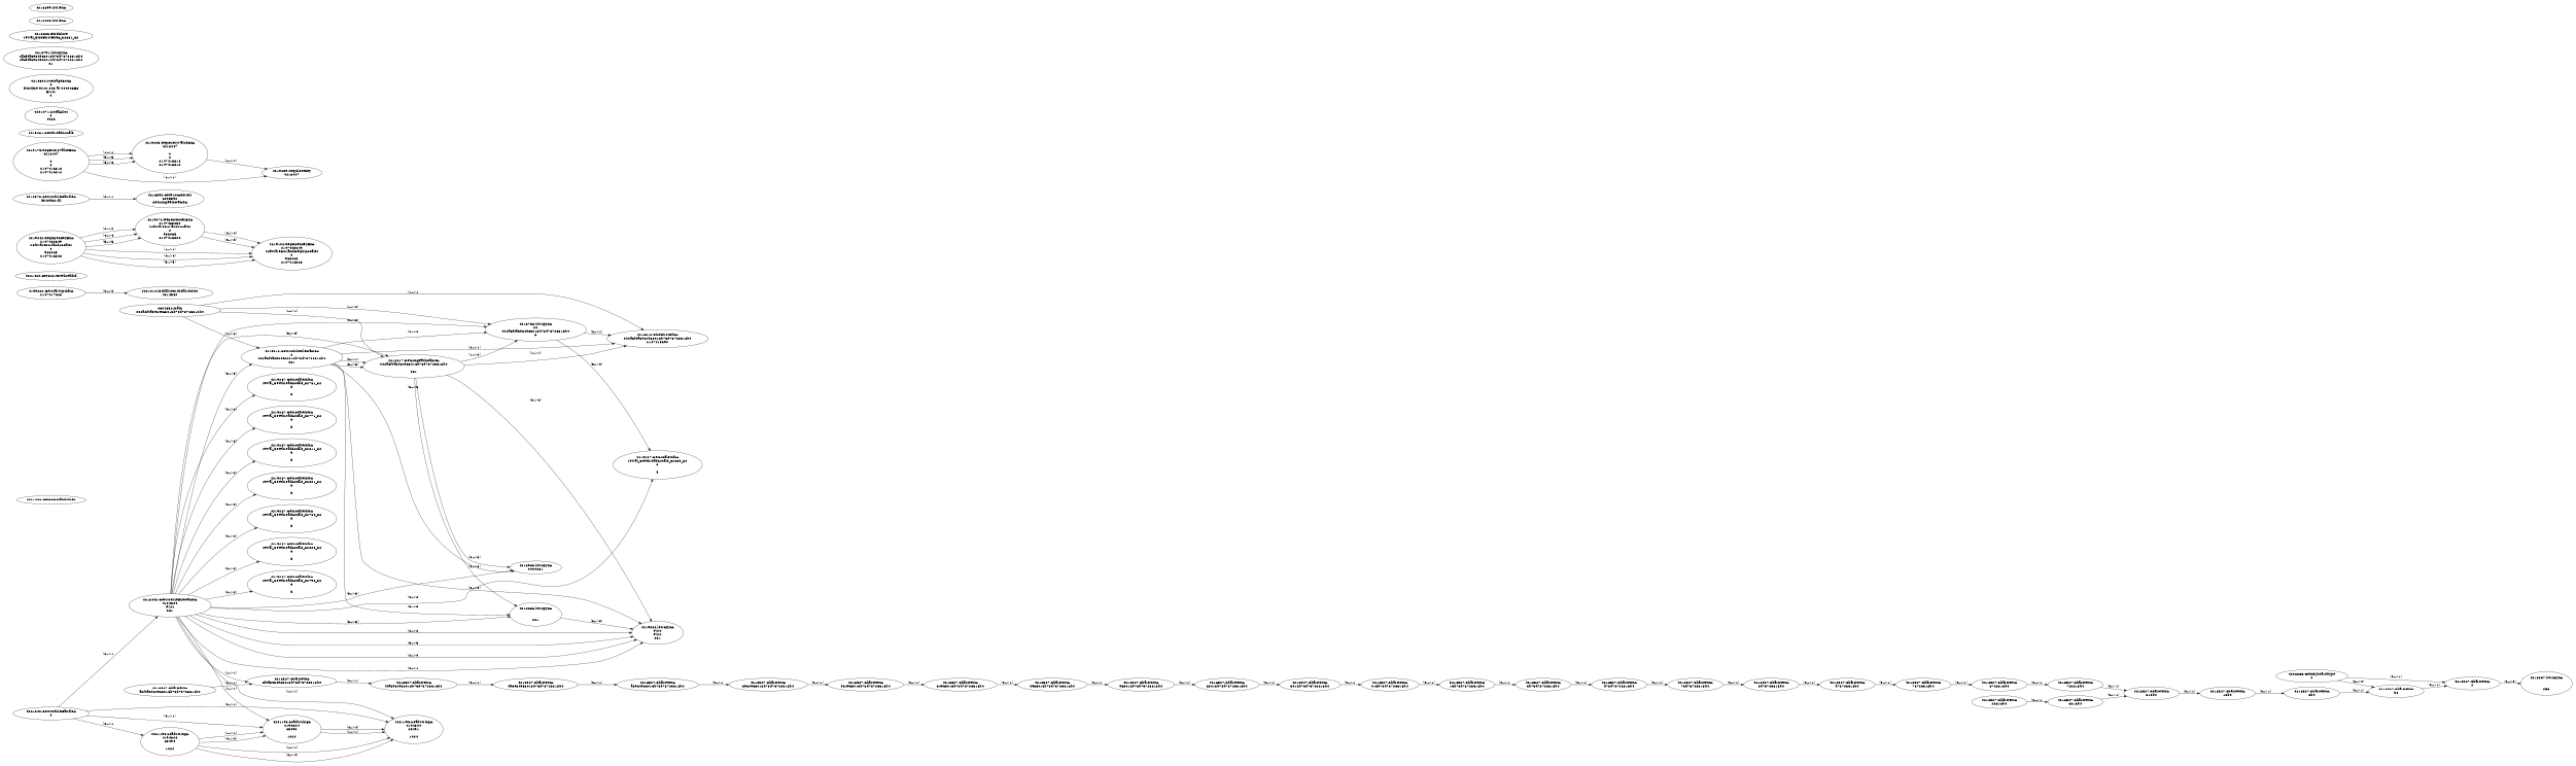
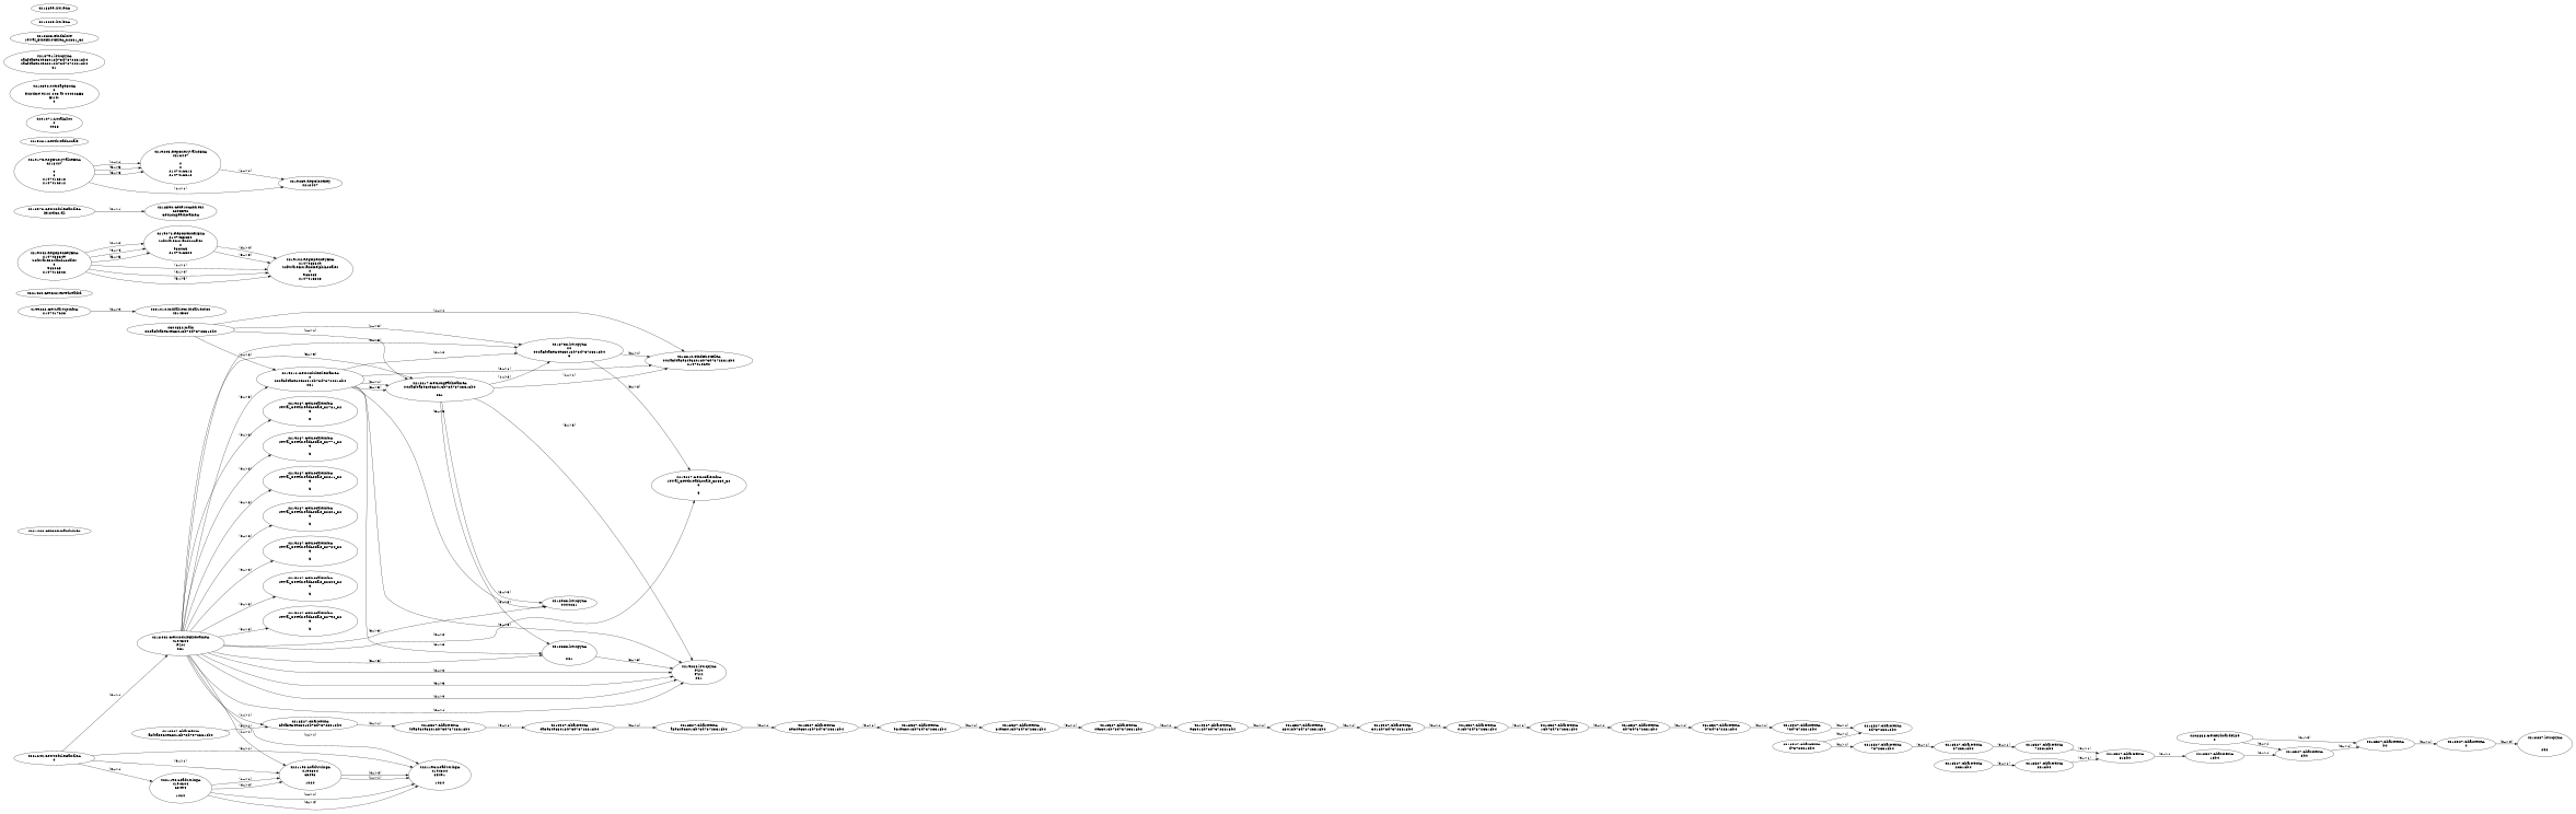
  digraph {
    rankdir=LR
    n1 [label="4304852.main\n002a6f4a3e64e63013b73d73723318b4"]
    n2 [label="4219012.GetModuleFileNameA\n0\n002a6f4a3e64e63013b73d73723318b4\n261"]
    n3 [label="4218617.GetLongPathNameA\n002a6f4a3e64e63013b73d73723318b4\n\n261"]
    n4 [label="4218738.lstrcpynA\n00\n002a6f4a3e64e63013b73d73723318b4\n3"]
    n5 [label="4218810.FindFirstFileA\n002a6f4a3e64e63013b73d73723318b4\n2147415690"]
    n6 [label="4218638.lstrcpynA\n\n\n261"]
    n7 [label="4219268.lstrcpynA\nPZM\nPZM\n261"]
    n8 [label="4218933.lstrcpynA\n0000261"]
    n9 [label="4219287.GetLocaleInfoA\nretval_GetThreadLocale_32839_32\n3\n\n5"]
    n10 [label="4221640.GetModuleHandleA\n0"]
    n11 [label="4218442.GetModuleFileNameA\n4194304\nPZM\n261"]
    n12 [label="4221193.LoadStringA\n4194304\n65494\n\n1024"]
    n13 [label="4221193.LoadStringA\n4194304\n65493\n\n1024"]
    n14 [label="4221193.LoadStringA\n4194304\n65491\n\n1024"]
    n15 [label="4219287.GetLocaleInfoA\nretval_GetThreadLocale_32781_32\n3\n\n5"]
    n16 [label="4219287.GetLocaleInfoA\nretval_GetThreadLocale_32771_32\n3\n\n5"]
    n17 [label="4219287.GetLocaleInfoA\nretval_GetThreadLocale_32811_32\n3\n\n5"]
    n18 [label="4219287.GetLocaleInfoA\nretval_GetThreadLocale_32801_32\n3\n\n5"]
    n19 [label="4219287.GetLocaleInfoA\nretval_GetThreadLocale_32784_32\n3\n\n5"]
    n20 [label="4219287.GetLocaleInfoA\nretval_GetThreadLocale_32800_32\n3\n\n5"]
    n21 [label="4219287.GetLocaleInfoA\nretval_GetThreadLocale_32792_32\n3\n\n5"]
    n22 [label="4218527.CharNextA\n6f4a3e64e63013b73d73723318b4"]
    n23 [label="4208833.GetKeyboardType\n0"]
    n24 [label="4218527.CharNextA\nb4"]
    n25 [label="4218527.CharNextA\n4"]
    n26 [label="4218887.lstrcpynA\n\n\n258"]
    n27 [label="4221400.GetCommandLineA\n"]
    n28 [label="4199222.GetStartupInfoA\n2147417628"]
    n29 [label="4201010.InitializeCriticalSection\n4314560"]
    n30 [label="4221420.GetCurrentThreadId\n"]
    n31 [label="4219042.RegOpenKeyExA\n2147483649\nSoftware\Borland\Locales\n0\n983065\n2147416328"]
    n32 [label="4219072.RegOpenKeyExA\n2147483650\nSoftware\Borland\Locales\n0\n983065\n2147416328"]
    n33 [label="4219102.RegOpenKeyExA\n2147483649\nSoftware\Borland\Delphi\Locales\n0\n983065\n2147416328"]
    n34 [label="4218573.GetModuleHandleA\nkernel32.dll"]
    n35 [label="4218590.GetProcAddress\n6295592\nGetLongPathNameA"]
    n36 [label="4219175.RegQueryValueExA\n4218447\n\n0\n0\n2147416318\n2147416312"]
    n37 [label="4219205.RegQueryValueExA\n4218447\n\n0\n0\n2147416318\n2147416312"]
    n38 [label="4219239.RegCloseKey\n4218447"]
    n39 [label="4219281.GetThreadLocale\n"]
    n40 [label="4201071.LocalAlloc\n0\n4088"]
    n41 [label="4212392.MessageBoxA\n0\nRuntime error 203 at 004026E8\nError\n0"]
    n42 [label="4218527.CharNextA\na6f4a3e64e63013b73d73723318b4"]
    n43 [label="4218527.CharNextA\nf4a3e64e63013b73d73723318b4"]
    n44 [label="4218527.CharNextA\n4a3e64e63013b73d73723318b4"]
    n45 [label="4218527.CharNextA\na3e64e63013b73d73723318b4"]
    n46 [label="4218527.CharNextA\n3e64e63013b73d73723318b4"]
    n47 [label="4218527.CharNextA\ne64e63013b73d73723318b4"]
    n48 [label="4218527.CharNextA\n64e63013b73d73723318b4"]
    n49 [label="4218527.CharNextA\n4e63013b73d73723318b4"]
    n50 [label="4218527.CharNextA\ne63013b73d73723318b4"]
    n51 [label="4218527.CharNextA\n63013b73d73723318b4"]
    n52 [label="4218527.CharNextA\n3013b73d73723318b4"]
    n53 [label="4218527.CharNextA\n013b73d73723318b4"]
    n54 [label="5218527.CharNextA\n13b73d73723318b4"]
    n55 [label="4218527.CharNextA\n3b73d73723318b4"]
    n56 [label="4218527.CharNextA\nb73d73723318b4"]
    n57 [label="4218527.CharNextA\n73d73723318b4"]
    n58 [label="4218527.CharNextA\n3d73723318b4"]
    n59 [label="4218527.CharNextA\nd73723318b4"]
    n60 [label="4218527.CharNextA\n73723318b4"]
    n61 [label="4218527.CharNextA\n3723318b4"]
    n62 [label="4218527.CharNextA\n723318b4"]
    n63 [label="4218527.CharNextA\n318b4"]
    n64 [label="4218527.CharNextA\n23318b4"]
    n65 [label="4218527.CharNextA\n3318b4"]
    n66 [label="4218527.CharNextA\n18b4"]
    n67 [label="4218527.CharNextA\n8b4"]
    n68 [label="4218791.lstrcpynA\n2a6f4a3e64e63013b73d73723318b4\n2a6f4a3e64e63013b73d73723318b4\n31"]
    n69 [label="4218823.FindClose\nretval_FindFirstFileA_32831_32"]
    n70 [label="4218835.lstrlenA\n"]
    n71 [label="4218899.lstrlenA\n"]
    n1 -> n2 [label="(1-->2)"]
    n1 -> n3 [label="(1-->1)"]
    n1 -> n4 [label="(1-->2)"]
    n1 -> n5 [label="(1-->1)"]
    n2 -> n3 [label="(2-->1)"]
    n2 -> n3 [label="(3-->3)"]
    n2 -> n4 [label="(2-->2)"]
    n2 -> n5 [label="(2-->1)"]
    n2 -> n6 [label="(3-->3)"]
    n2 -> n7 [label="(3-->3)"]
    n2 -> n8 [label="(3-->3)"]
    n3 -> n4 [label="(1-->2)"]
    n3 -> n5 [label="(1-->1)"]
    n3 -> n6 [label="(3-->3)"]
    n3 -> n7 [label="(3-->3)"]
    n3 -> n8 [label="(3-->3)"]
    n4 -> n5 [label="(2-->1)"]
    n4 -> n9 [label="(3-->2)"]
    n6 -> n7 [label="(3-->3)"]
    n10 -> n11 [label="(0-->1)"]
    n10 -> n12 [label="(0-->1)"]
    n10 -> n13 [label="(0-->1)"]
    n10 -> n14 [label="(0-->1)"]
    n11 -> n2 [label="(3-->3)"]
    n11 -> n3 [label="(3-->3)"]
    n11 -> n4 [label="(0-->3)"]
    n11 -> n6 [label="(3-->3)"]
    n11 -> n7 [label="(2-->1)"]
    n11 -> n7 [label="(2-->2)"]
    n11 -> n7 [label="(3-->3)"]
    n11 -> n7 [label="(2-->0)"]
    n11 -> n8 [label="(3-->3)"]
    n11 -> n9 [label="(0-->2)"]
    n11 -> n13 [label="(1-->1)"]
    n11 -> n14 [label="(1-->1)"]
    n11 -> n15 [label="(0-->2)"]
    n11 -> n16 [label="(0-->2)"]
    n11 -> n17 [label="(0-->2)"]
    n11 -> n18 [label="(0-->2)"]
    n11 -> n19 [label="(0-->2)"]
    n11 -> n20 [label="(0-->2)"]
    n11 -> n21 [label="(0-->2)"]
    n11 -> n22 [label="(1-->1)"]
    n12 -> n13 [label="(1-->1)"]
    n12 -> n13 [label="(4-->4)"]
    n12 -> n14 [label="(1-->1)"]
    n12 -> n14 [label="(4-->4)"]
    n13 -> n14 [label="(1-->1)"]
    n13 -> n14 [label="(4-->4)"]
    n22 -> n43 [label="(0-->1)"]
    n23 -> n24 [label="(0-->0)"]
-   n23 -> n25 [label="(0-->1)"]
+   n23 -> n67 [label="(0-->1)"]
    n24 -> n25 [label="(0-->1)"]
    n25 -> n26 [label="(0-->0)"]
    n28 -> n29 [label="(0-->0)"]
    n31 -> n32 [label="(2-->2)"]
    n31 -> n32 [label="(4-->4)"]
    n31 -> n32 [label="(5-->5)"]
    n31 -> n33 [label="(1-->1)"]
    n31 -> n33 [label="(4-->4)"]
    n31 -> n33 [label="(5-->5)"]
    n32 -> n33 [label="(4-->4)"]
    n32 -> n33 [label="(5-->5)"]
    n34 -> n35 [label="(0-->1)"]
    n36 -> n37 [label="(1-->1)"]
    n36 -> n37 [label="(5-->5)"]
    n36 -> n37 [label="(6-->6)"]
    n36 -> n38 [label="(1-->1)"]
    n37 -> n38 [label="(1-->1)"]
    n42 -> n22 [label="(0-->1)"]
    n43 -> n44 [label="(0-->1)"]
    n44 -> n45 [label="(0-->1)"]
    n45 -> n46 [label="(0-->1)"]
    n46 -> n47 [label="(0-->1)"]
    n47 -> n48 [label="(0-->1)"]
    n48 -> n49 [label="(0-->1)"]
    n49 -> n50 [label="(0-->1)"]
    n50 -> n51 [label="(0-->1)"]
    n51 -> n52 [label="(0-->1)"]
    n52 -> n53 [label="(0-->1)"]
    n53 -> n54 [label="(0-->1)"]
    n54 -> n55 [label="(0-->1)"]
    n55 -> n56 [label="(0-->1)"]
    n56 -> n57 [label="(0-->1)"]
    n57 -> n58 [label="(0-->1)"]
-   n58 -> n59 [label="(0-->1)"]
+   n59 -> n58 [label="(0-->1)"]
    n59 -> n60 [label="(0-->1)"]
    n60 -> n61 [label="(0-->1)"]
    n61 -> n62 [label="(0-->1)"]
    n62 -> n63 [label="(0-->1)"]
    n63 -> n66 [label="(0-->1)"]
    n64 -> n65 [label="(0-->1)"]
    n65 -> n63 [label="(0-->1)"]
    n66 -> n67 [label="(0-->1)"]
    n67 -> n24 [label="(0-->1)"]
  }
